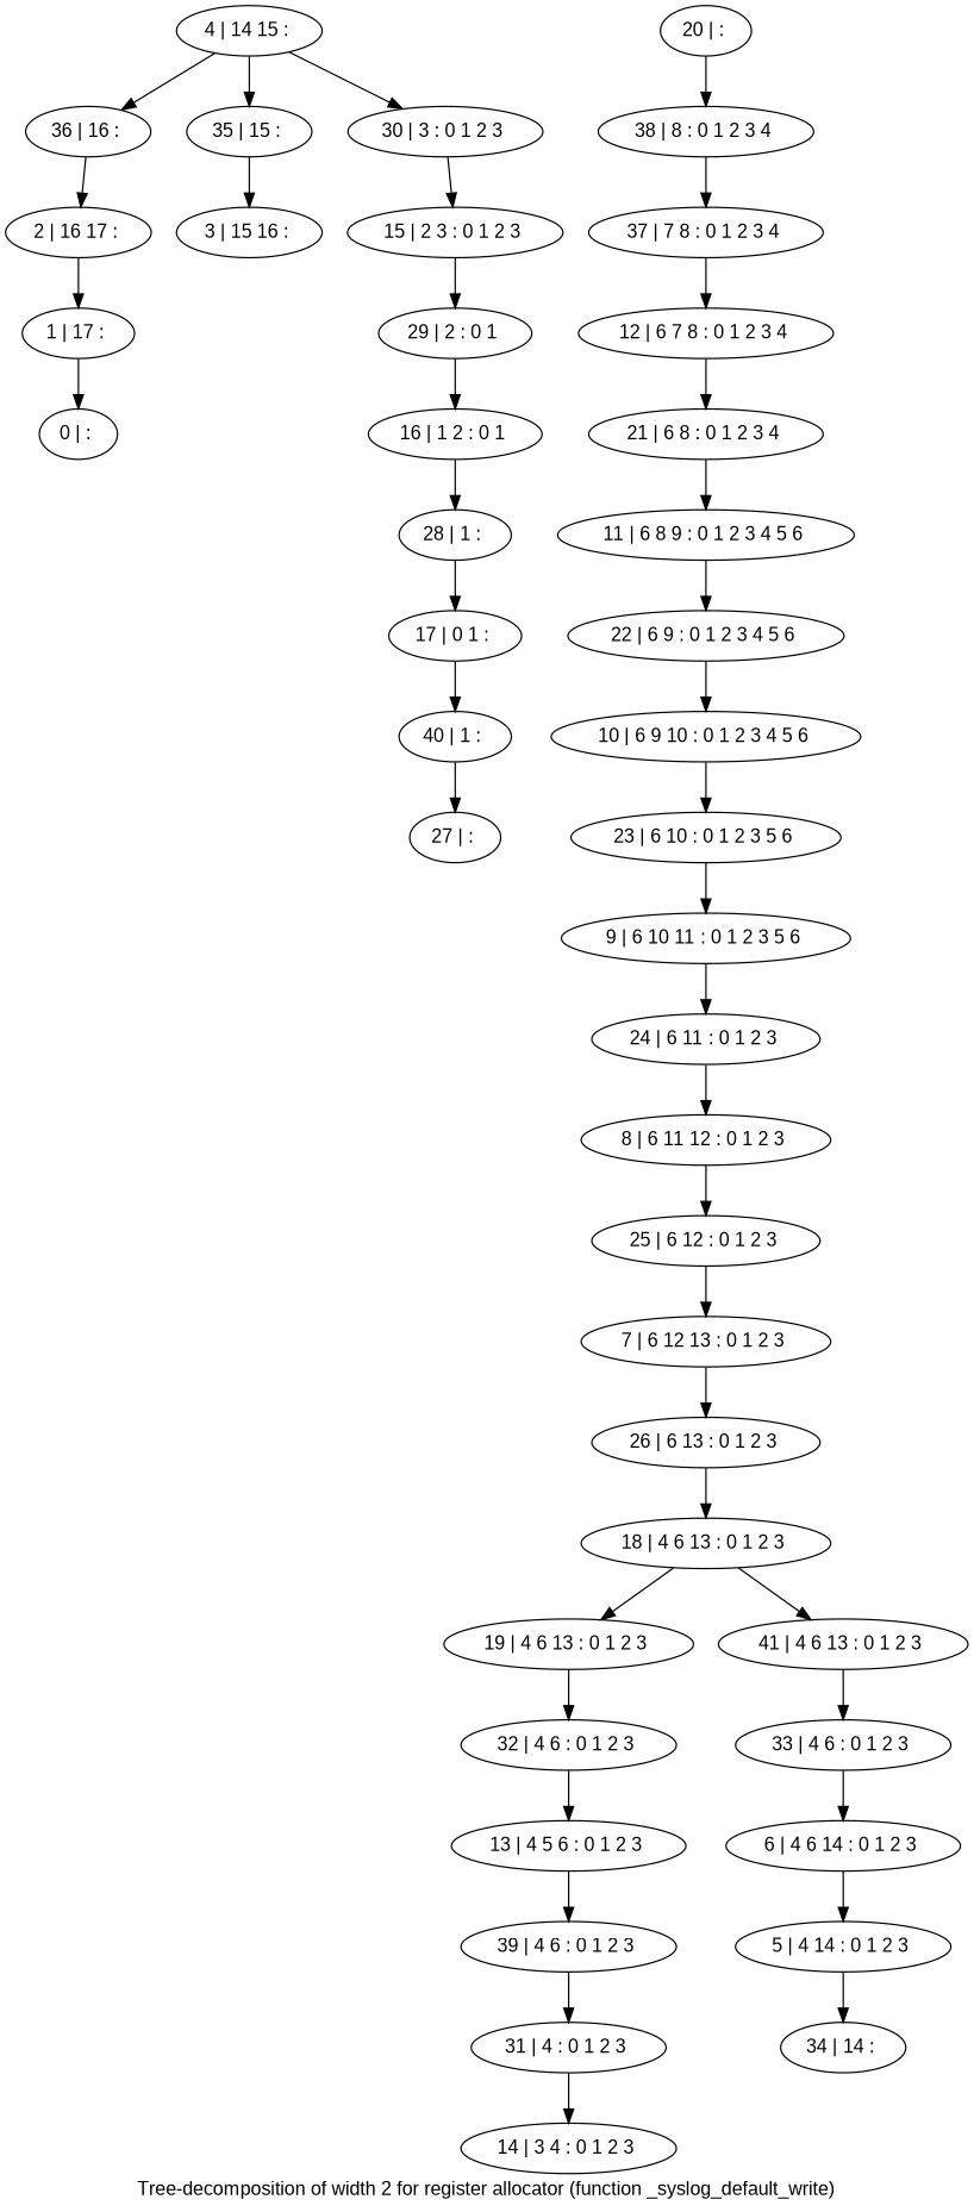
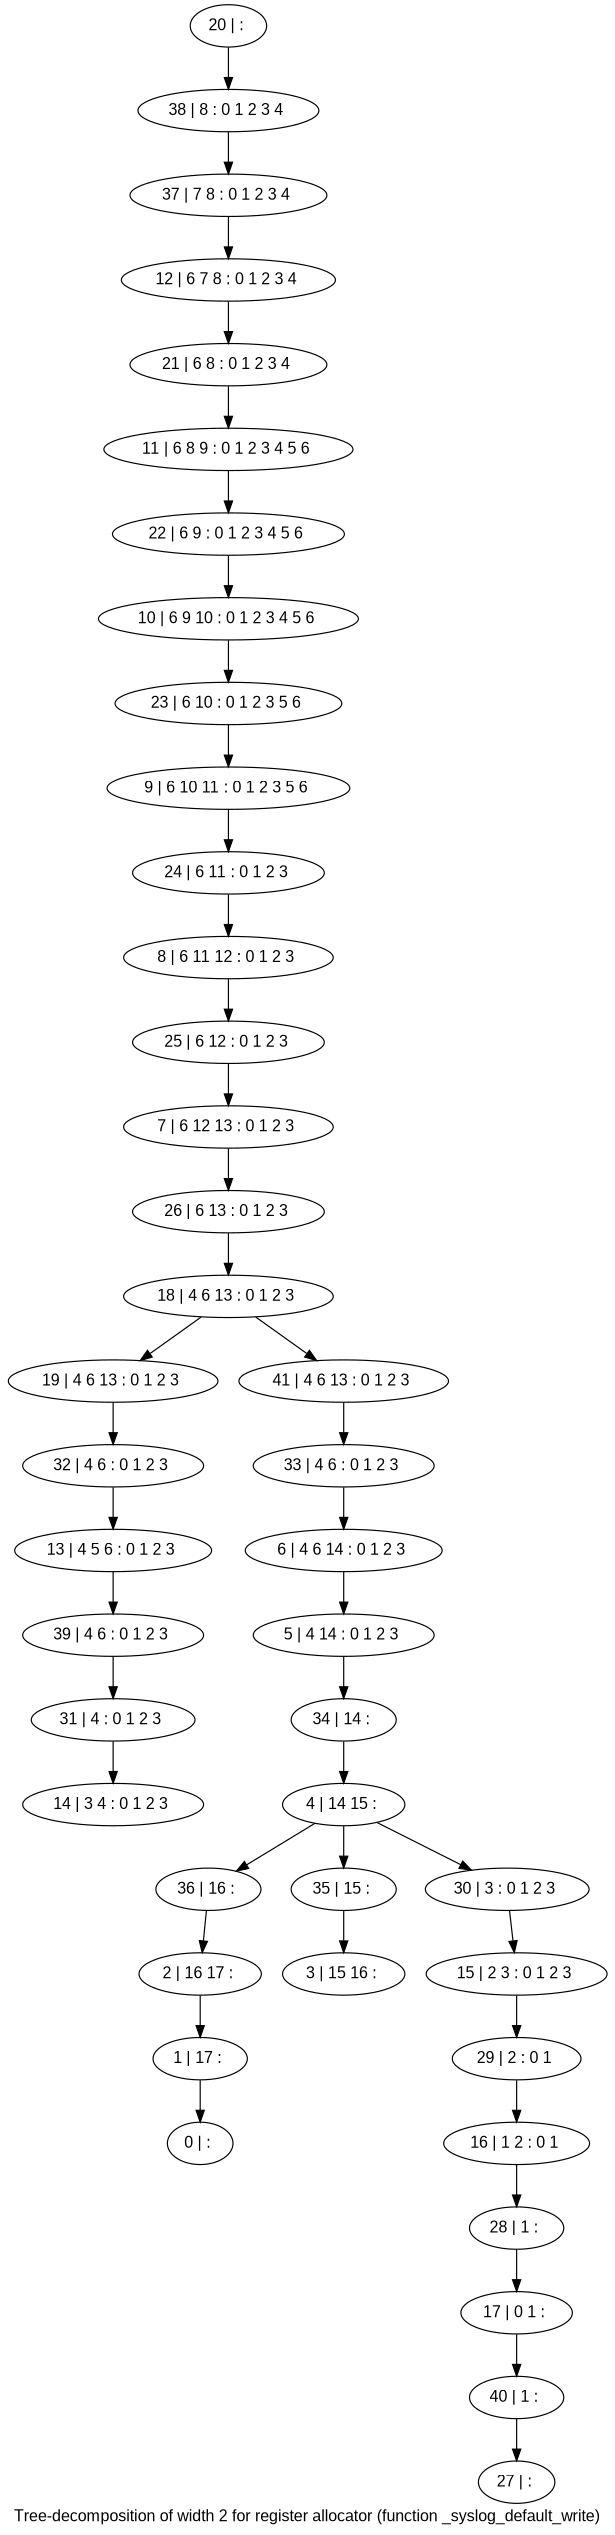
  digraph {
    fontname="Liberation Sans"
    label="Tree-decomposition of width 2 for register allocator (function _syslog_default_write)"
    node [fontname="Liberation Sans"]
    edge [fontname="Liberation Sans"]
    n1 [label="0 | : "]
    n2 [label="1 | 17 : "]
    n3 [label="2 | 16 17 : "]
    n4 [label="3 | 15 16 : "]
    n5 [label="36 | 16 : "]
    n6 [label="4 | 14 15 : "]
    n7 [label="35 | 15 : "]
    n8 [label="30 | 3 : 0 1 2 3 "]
    n9 [label="5 | 4 14 : 0 1 2 3 "]
    n10 [label="34 | 14 : "]
    n11 [label="6 | 4 6 14 : 0 1 2 3 "]
    n12 [label="7 | 6 12 13 : 0 1 2 3 "]
    n13 [label="26 | 6 13 : 0 1 2 3 "]
    n14 [label="18 | 4 6 13 : 0 1 2 3 "]
    n15 [label="8 | 6 11 12 : 0 1 2 3 "]
    n16 [label="25 | 6 12 : 0 1 2 3 "]
    n17 [label="9 | 6 10 11 : 0 1 2 3 5 6 "]
    n18 [label="24 | 6 11 : 0 1 2 3 "]
    n19 [label="10 | 6 9 10 : 0 1 2 3 4 5 6 "]
    n20 [label="23 | 6 10 : 0 1 2 3 5 6 "]
    n21 [label="11 | 6 8 9 : 0 1 2 3 4 5 6 "]
    n22 [label="22 | 6 9 : 0 1 2 3 4 5 6 "]
    n23 [label="12 | 6 7 8 : 0 1 2 3 4 "]
    n24 [label="21 | 6 8 : 0 1 2 3 4 "]
    n25 [label="13 | 4 5 6 : 0 1 2 3 "]
    n26 [label="39 | 4 6 : 0 1 2 3 "]
    n27 [label="31 | 4 : 0 1 2 3 "]
    n28 [label="14 | 3 4 : 0 1 2 3 "]
    n29 [label="15 | 2 3 : 0 1 2 3 "]
    n30 [label="29 | 2 : 0 1 "]
    n31 [label="16 | 1 2 : 0 1 "]
    n32 [label="28 | 1 : "]
    n33 [label="17 | 0 1 : "]
    n34 [label="40 | 1 : "]
    n35 [label="27 | : "]
    n36 [label="19 | 4 6 13 : 0 1 2 3 "]
    n37 [label="41 | 4 6 13 : 0 1 2 3 "]
    n38 [label="32 | 4 6 : 0 1 2 3 "]
    n39 [label="33 | 4 6 : 0 1 2 3 "]
    n40 [label="20 | : "]
    n41 [label="38 | 8 : 0 1 2 3 4 "]
    n42 [label="37 | 7 8 : 0 1 2 3 4 "]
    n2 -> n1
    n3 -> n2
    n5 -> n3
    n6 -> n5
    n6 -> n7
    n6 -> n8
    n7 -> n4
    n8 -> n29
    n9 -> n10
+   n10 -> n6
    n11 -> n9
    n12 -> n13
    n13 -> n14
    n14 -> n36
    n14 -> n37
    n15 -> n16
    n16 -> n12
    n17 -> n18
    n18 -> n15
    n19 -> n20
    n20 -> n17
    n21 -> n22
    n22 -> n19
    n23 -> n24
    n24 -> n21
    n25 -> n26
    n26 -> n27
    n27 -> n28
    n29 -> n30
    n30 -> n31
    n31 -> n32
    n32 -> n33
    n33 -> n34
    n34 -> n35
    n36 -> n38
    n37 -> n39
    n38 -> n25
    n39 -> n11
    n40 -> n41
    n41 -> n42
    n42 -> n23
  }
